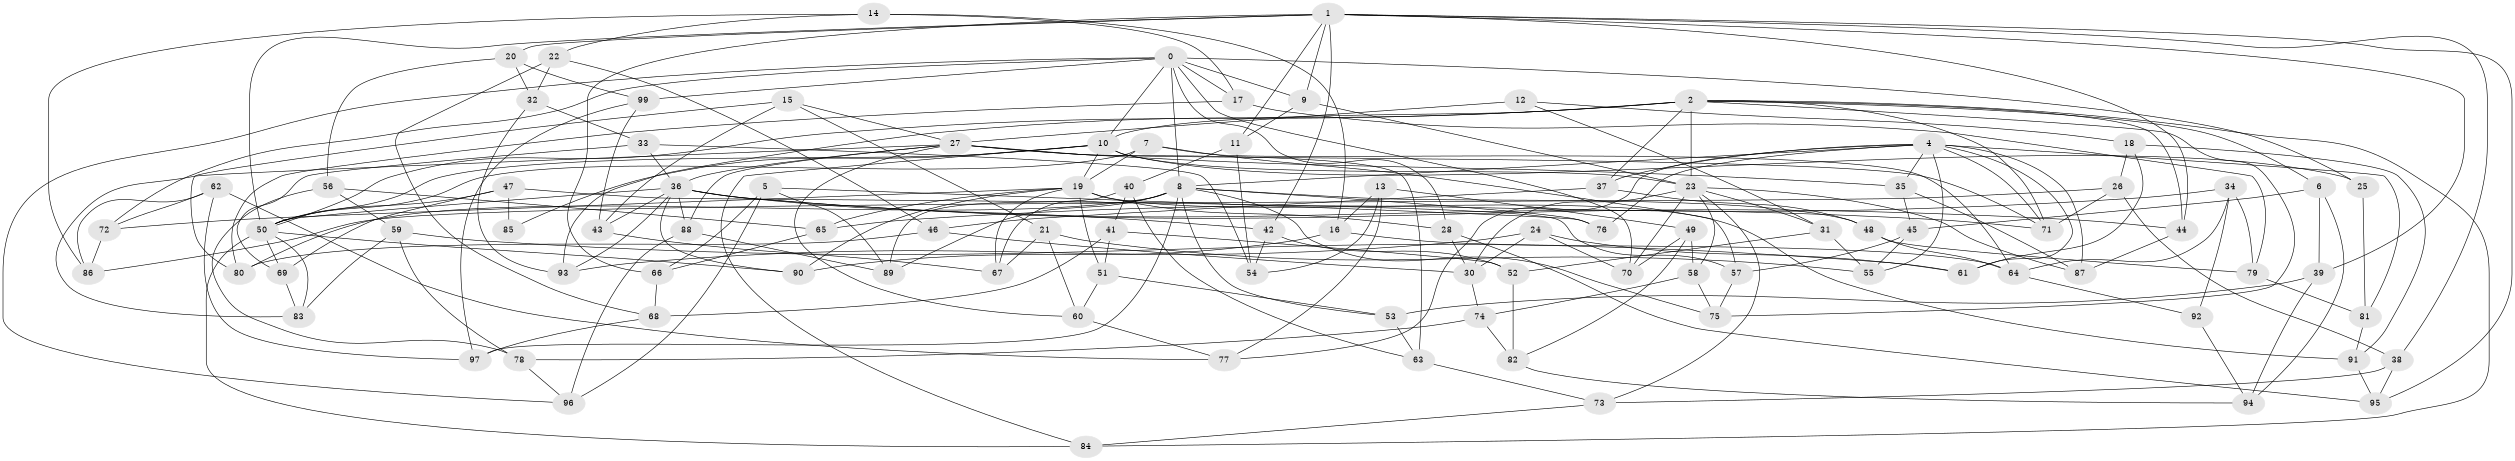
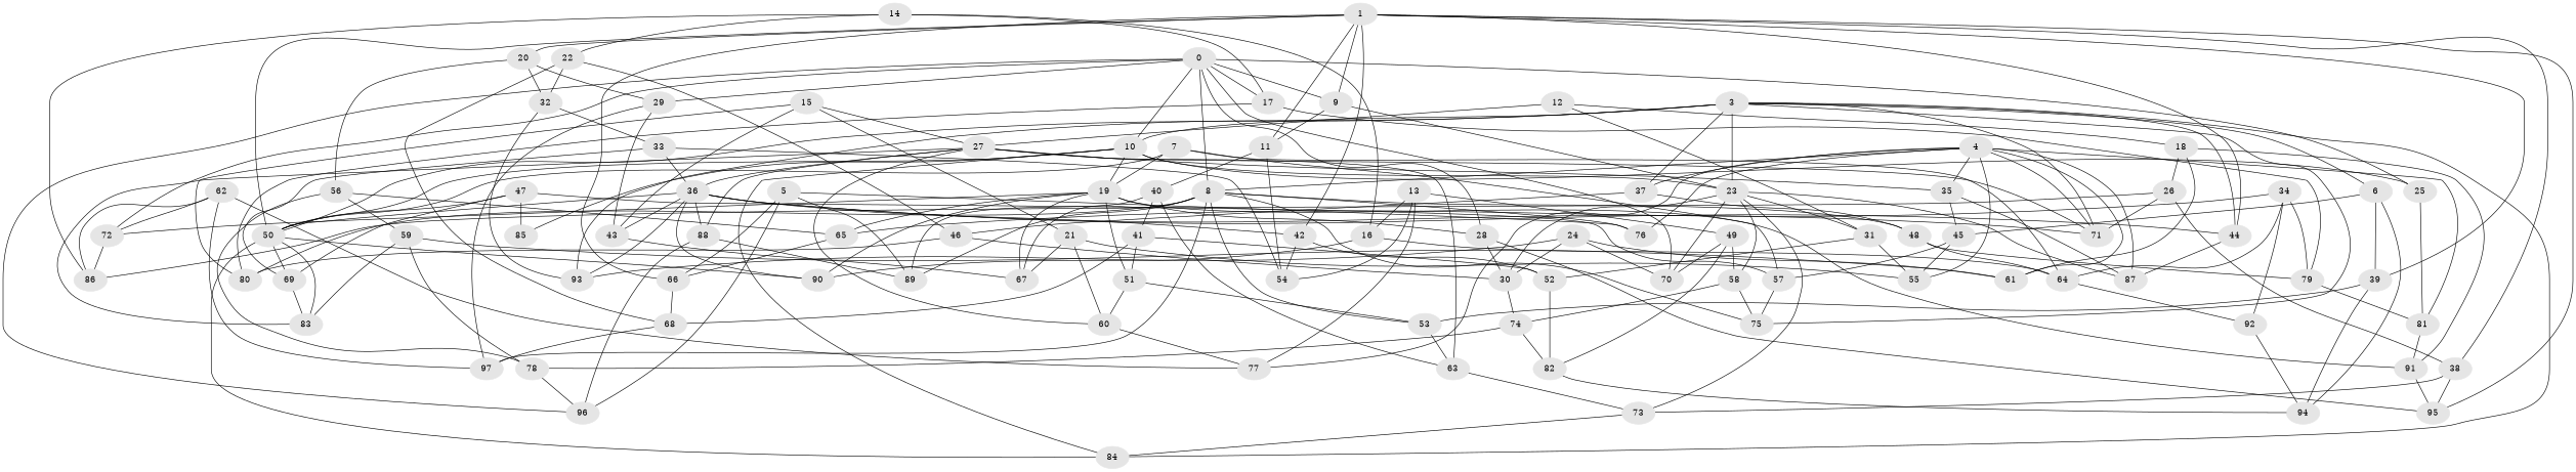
  graph {
    node [color=gray90 style=filled]
    edge [weight=1.0]
    1
    9
    11
    20
    38
    39
    42
    44
    50
    66
    95
    23
    40
    54
-   29 [label=99]
+   29
    32
    56
    73
    94
    53
    52
    87
    84
    90
    83
    69
    68
    n28 [label=0]
    8
    10
    17
    25
    28
    70
    72
    96
    75
    76
    89
    48
    67
    80
    97
    19
    85
    79
    81
    30
    43
    86
-   3 [label=2]
+   3
    6
    37
    71
    93
    45
    31
    58
    46
    4
    35
    55
    61
    77
    91
    5
    57
    7
    64
    51
    65
    92
    63
    41
    12
    18
    27
    26
    60
    36
    88
    13
    16
    49
    82
    14
    22
    15
    21
    33
    59
    78
    74
    24
    34
    47
    62
    1 -- 9
    1 -- 11
    1 -- 20
    1 -- 38
    1 -- 39
    1 -- 42
    1 -- 44
    1 -- 50
    1 -- 66
    1 -- 95
    9 -- 11
    9 -- 23
    11 -- 40
    11 -- 54
    20 -- 29
    20 -- 32
    20 -- 56
    38 -- 95
    38 -- 73
    39 -- 94
    39 -- 53
    42 -- 54
    42 -- 52
    44 -- 87
    50 -- 84
    50 -- 90
    50 -- 83
    50 -- 69
    66 -- 68
    23 -- 73
    23 -- 87
    23 -- 70
    23 -- 30
    23 -- 31
    23 -- 58
    40 -- 89
    40 -- 63
    40 -- 41
    29 -- 97
    29 -- 43
    32 -- 93
    32 -- 33
    56 -- 65
    56 -- 59
    56 -- 78
    73 -- 84
    53 -- 63
    52 -- 82
    69 -- 83
    68 -- 97
    n28 -- 9
    n28 -- 29
    n28 -- 8
    n28 -- 10 [weight=2.0]
    n28 -- 17
    n28 -- 25 [weight=2.0]
    n28 -- 28
    n28 -- 70
    n28 -- 72
    n28 -- 96
    8 -- 53
    8 -- 75
    8 -- 76 [weight=2.0]
    8 -- 89
    8 -- 48
    8 -- 67
    8 -- 80
    8 -- 97
    10 -- 50
    10 -- 23 [weight=3.0]
    10 -- 84
    10 -- 25
    10 -- 19
    10 -- 85
    17 -- 80
    17 -- 79
    25 -- 81
    28 -- 95
    28 -- 30
    72 -- 86
    48 -- 79
    48 -- 64
    19 -- 90
    19 -- 28
    19 -- 72
    19 -- 67
    19 -- 91
    19 -- 51
    19 -- 65
    79 -- 81
    81 -- 91
    30 -- 74
    43 -- 67
    3 -- 44
    3 -- 50
    3 -- 23 [weight=2.0]
    3 -- 84
    3 -- 10 [weight=2.0]
    3 -- 75
    3 -- 6
    3 -- 37
    3 -- 71
    3 -- 93
    6 -- 39
    6 -- 94
    6 -- 45
    37 -- 48
    37 -- 46
    45 -- 55
    45 -- 57
    31 -- 52
    31 -- 55
    58 -- 75
    58 -- 74
    46 -- 80
    46 -- 30
    4 -- 87
    4 -- 8 [weight=2.0]
    4 -- 76
    4 -- 81
    4 -- 37
    4 -- 71 [weight=2.0]
    4 -- 35
    4 -- 55
    4 -- 61
    4 -- 77
    35 -- 87
    35 -- 45
    91 -- 95
    5 -- 66
    5 -- 96
    5 -- 76
    5 -- 89
    57 -- 75
    7 -- 50
    7 -- 19
    7 -- 57
    7 -- 64
    64 -- 92
    51 -- 53
    51 -- 60
    65 -- 66
    92 -- 94
    63 -- 73
    41 -- 52
    41 -- 68
    41 -- 51
    12 -- 31
    12 -- 18
    12 -- 27 [weight=2.0]
    18 -- 61
    18 -- 91
    18 -- 26
    27 -- 83
    27 -- 71
    27 -- 35
    27 -- 63
    27 -- 60
    27 -- 36
    27 -- 88
    26 -- 38
    26 -- 86
    26 -- 71
    60 -- 77
    36 -- 42
    36 -- 44
    36 -- 50
    36 -- 90
    36 -- 43
    36 -- 71
    36 -- 93
    36 -- 88
    88 -- 96
    88 -- 89
    13 -- 54
    13 -- 77
    13 -- 16
    13 -- 49
    16 -- 90
    16 -- 64
    49 -- 70
    49 -- 58
    49 -- 82
    82 -- 94
    14 -- 17
    14 -- 86
    14 -- 16
    14 -- 22
    22 -- 32
    22 -- 68
    22 -- 46
    15 -- 80
    15 -- 43
    15 -- 27
    15 -- 21
    21 -- 67
    21 -- 55
    21 -- 60
    33 -- 54
    33 -- 69
    33 -- 36
    59 -- 83
    59 -- 61
    59 -- 78
    78 -- 96
    74 -- 82
    74 -- 78
    24 -- 70
    24 -- 30
    24 -- 93
    24 -- 61
    34 -- 79
    34 -- 64
    34 -- 65
    34 -- 92
    47 -- 50
    47 -- 69
    47 -- 85
    47 -- 57
    62 -- 72
    62 -- 97
    62 -- 86
    62 -- 77
  }
